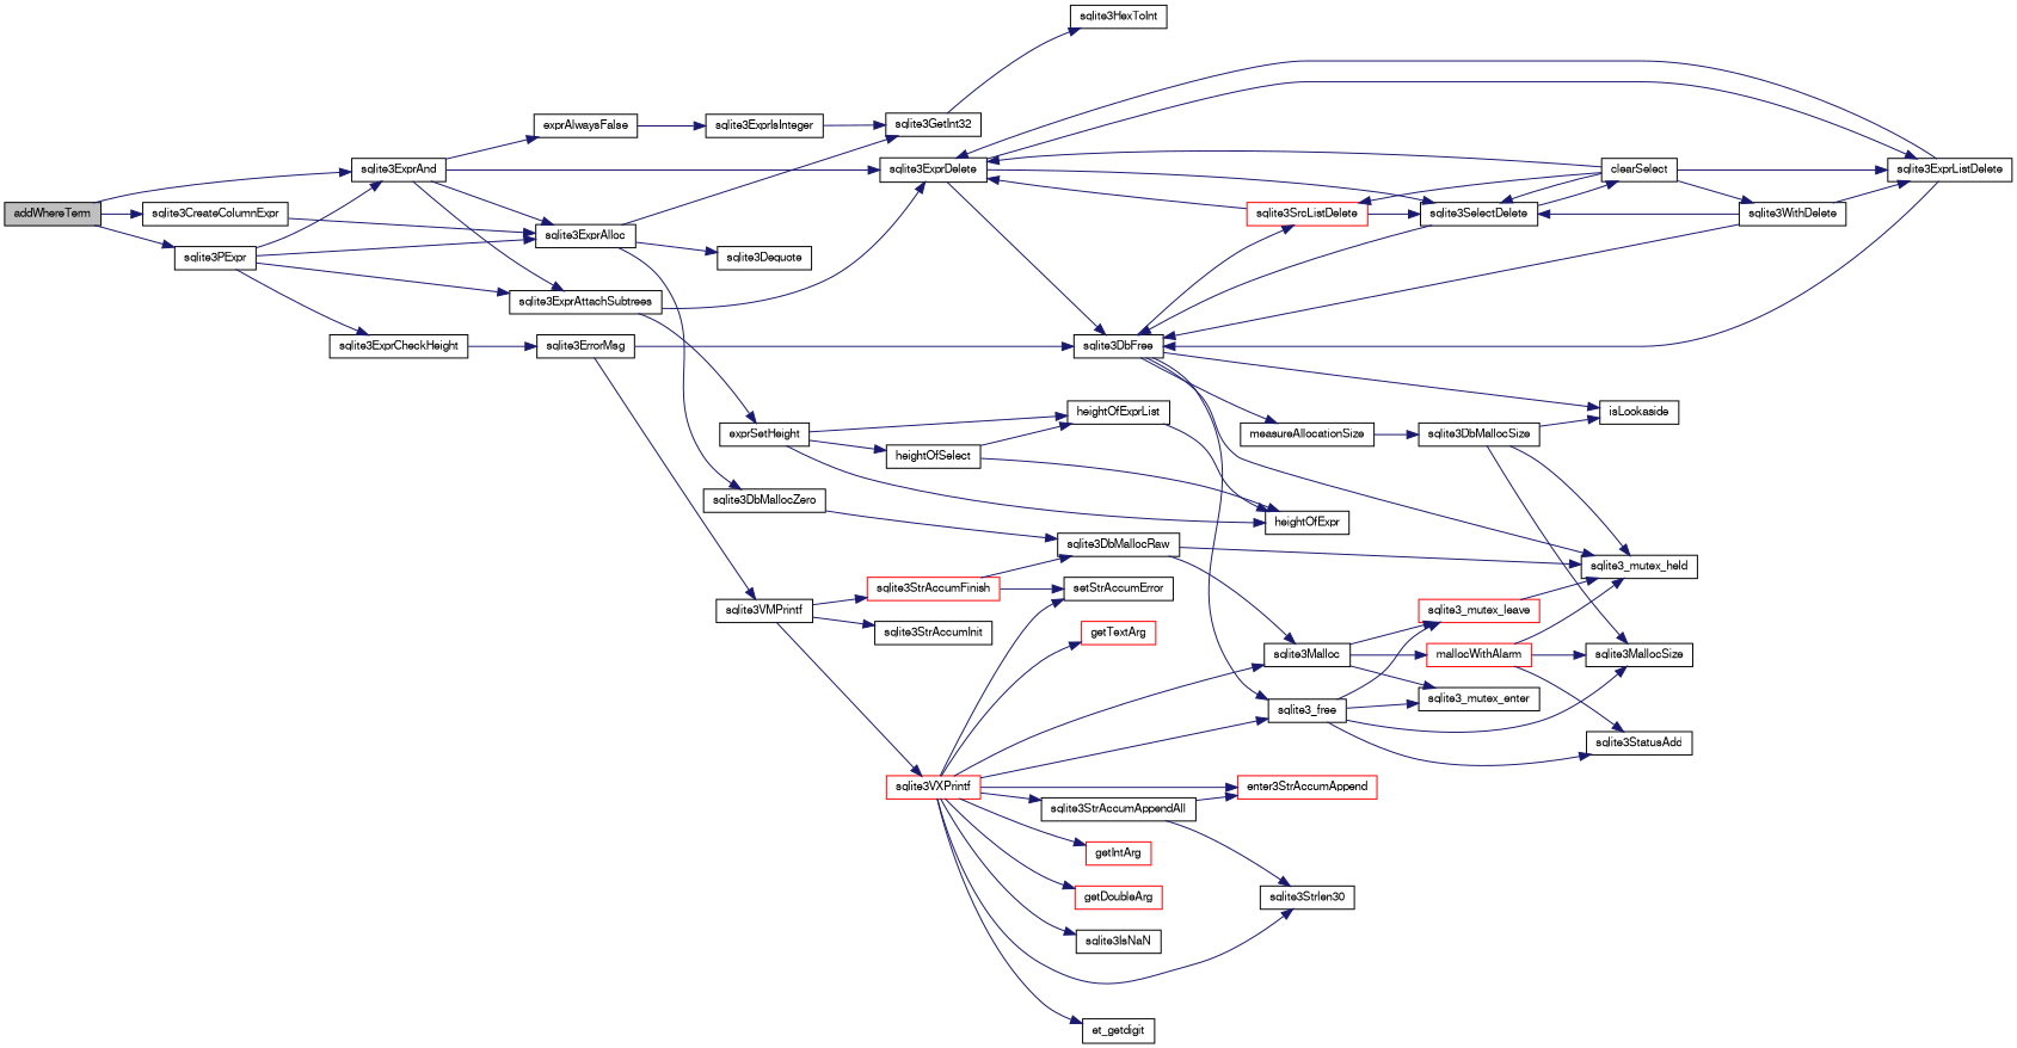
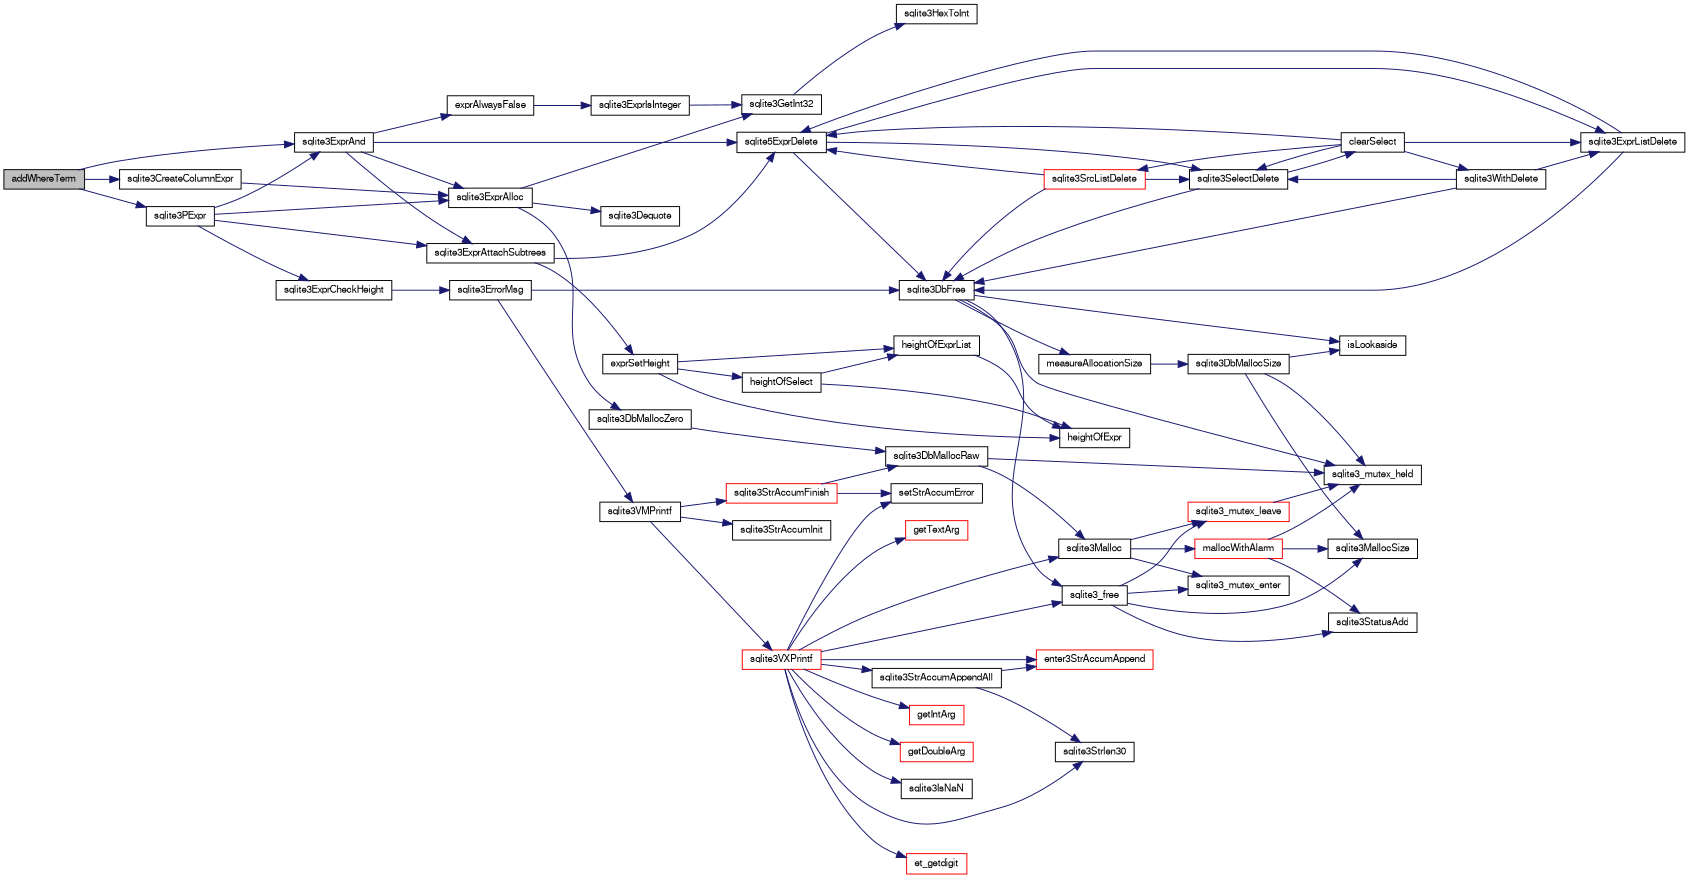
  digraph {
    rankdir=LR
    node [color=black fillcolor=white fontname=FreeSans fontsize=10 shape=record style=filled]
    edge [color=midnightblue fontname=FreeSans fontsize=10 labelfontname=FreeSans labelfontsize=10 style=solid]
    n1 [fillcolor=grey75 fontcolor=black height=0.2 label=addWhereTerm width=0.4]
    n2 [height=0.2 label=sqlite3CreateColumnExpr width=0.4]
    n3 [height=0.2 label=sqlite3PExpr width=0.4]
    n4 [height=0.2 label=sqlite3ExprAnd width=0.4]
    n5 [height=0.2 label=sqlite3ExprAlloc width=0.4]
    n6 [height=0.2 label=sqlite3ExprAttachSubtrees width=0.4]
    n7 [height=0.2 label=sqlite3ExprCheckHeight width=0.4]
    n8 [height=0.2 label=exprAlwaysFalse width=0.4]
-   n9 [height=0.2 label=sqlite3ExprDelete width=0.4]
+   n9 [height=0.2 label=sqlite5ExprDelete width=0.4]
    n10 [height=0.2 label=sqlite3GetInt32 width=0.4]
    n11 [height=0.2 label=sqlite3DbMallocZero width=0.4]
    n12 [height=0.2 label=sqlite3Dequote width=0.4]
    n13 [height=0.2 label=sqlite3HexToInt width=0.4]
    n14 [height=0.2 label=sqlite3DbMallocRaw width=0.4]
    n15 [height=0.2 label=sqlite3_mutex_held width=0.4]
    n16 [height=0.2 label=sqlite3Malloc width=0.4]
    n17 [height=0.2 label=sqlite3_mutex_enter width=0.4]
    n18 [color=red height=0.2 label=mallocWithAlarm width=0.4]
    n19 [color=red height=0.2 label=sqlite3_mutex_leave width=0.4]
    n20 [height=0.2 label=sqlite3MallocSize width=0.4]
    n21 [height=0.2 label=sqlite3StatusAdd width=0.4]
    n22 [height=0.2 label=exprSetHeight width=0.4]
    n23 [height=0.2 label=sqlite3ErrorMsg width=0.4]
    n24 [height=0.2 label=sqlite3ExprIsInteger width=0.4]
    n25 [height=0.2 label=sqlite3DbFree width=0.4]
    n26 [height=0.2 label=sqlite3SelectDelete width=0.4]
    n27 [height=0.2 label=sqlite3ExprListDelete width=0.4]
    n28 [height=0.2 label=measureAllocationSize width=0.4]
    n29 [height=0.2 label=isLookaside width=0.4]
    n30 [height=0.2 label=sqlite3_free width=0.4]
    n31 [height=0.2 label=clearSelect width=0.4]
    n32 [height=0.2 label=sqlite3DbMallocSize width=0.4]
    n33 [color=red height=0.2 label=sqlite3SrcListDelete width=0.4]
    n34 [height=0.2 label=sqlite3WithDelete width=0.4]
    n35 [height=0.2 label=heightOfExpr width=0.4]
    n36 [height=0.2 label=heightOfSelect width=0.4]
    n37 [height=0.2 label=heightOfExprList width=0.4]
    n38 [height=0.2 label=sqlite3VMPrintf width=0.4]
    n39 [height=0.2 label=sqlite3StrAccumInit width=0.4]
    n40 [color=red height=0.2 label=sqlite3VXPrintf width=0.4]
    n41 [color=red height=0.2 label=sqlite3StrAccumFinish width=0.4]
    n42 [color=red height=0.2 label=enter3StrAccumAppend width=0.4]
    n43 [color=red height=0.2 label=getIntArg width=0.4]
    n44 [height=0.2 label=setStrAccumError width=0.4]
    n45 [color=red height=0.2 label=getDoubleArg width=0.4]
    n46 [height=0.2 label=sqlite3IsNaN width=0.4]
    n47 [height=0.2 label=sqlite3Strlen30 width=0.4]
-   n48 [height=0.2 label=et_getdigit width=0.4]
+   n48 [color=red height=0.2 label=et_getdigit width=0.4]
    n49 [color=red height=0.2 label=getTextArg width=0.4]
    n50 [height=0.2 label=sqlite3StrAccumAppendAll width=0.4]
    n1 -> n2
    n1 -> n3
    n1 -> n4
    n2 -> n5
    n3 -> n4
    n3 -> n5
    n3 -> n6
    n3 -> n7
    n4 -> n5
    n4 -> n6
    n4 -> n8
    n4 -> n9
    n5 -> n10
    n5 -> n11
    n5 -> n12
    n6 -> n9
    n6 -> n22
    n7 -> n23
    n8 -> n24
    n9 -> n25
    n9 -> n26
    n9 -> n27
    n10 -> n13
    n11 -> n14
    n14 -> n15
    n14 -> n16
    n16 -> n17
    n16 -> n18
    n16 -> n19
    n18 -> n15
    n18 -> n20
    n18 -> n21
    n19 -> n15
    n22 -> n35
    n22 -> n36
    n22 -> n37
    n23 -> n25
    n23 -> n38
    n24 -> n10
    n25 -> n15
    n25 -> n28
    n25 -> n29
    n25 -> n30
    n26 -> n25
    n26 -> n31
    n27 -> n9
    n27 -> n25
    n28 -> n32
    n30 -> n17
    n30 -> n19
    n30 -> n20
    n30 -> n21
    n31 -> n9
    n31 -> n26
    n31 -> n27
    n31 -> n33
    n31 -> n34
    n32 -> n15
    n32 -> n20
    n32 -> n29
    n33 -> n9
-   n25 -> n33
+   n33 -> n25
    n33 -> n26
    n34 -> n25
    n34 -> n26
    n34 -> n27
    n36 -> n35
    n36 -> n37
    n37 -> n35
    n38 -> n39
    n38 -> n40
    n38 -> n41
    n40 -> n16
    n40 -> n30
    n40 -> n42
    n40 -> n43
    n40 -> n44
    n40 -> n45
    n40 -> n46
    n40 -> n47
    n40 -> n48
    n40 -> n49
    n40 -> n50
    n41 -> n14
    n41 -> n44
    n50 -> n42
    n50 -> n47
  }
